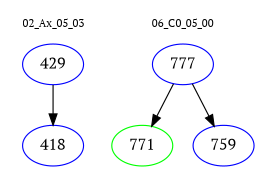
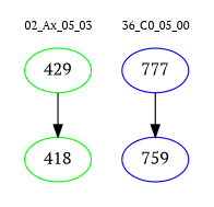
  digraph {
    fontname="PT Serif"
    node [color=blue fontname="PT Serif"]
    edge [color=black fontname="PT Serif"]
-   n1 [label=429]
-   n2 [label=418]
+   n1 [color=green label=429]
+   n2 [color=green label=418]
    n3 [label=777]
-   n4 [color=green label=771]
    n5 [label=759]
    subgraph cluster_1 {
      color=white
      fontsize=10
      label="02_Ax_05_03"
      n1
      n2
    }
    subgraph cluster_2 {
      color=white
      fontsize=10
-     label="06_C0_05_00"
+     label="36_C0_05_00"
      n3
-     n4
      n5
    }
    n1 -> n2
-   n3 -> n4
    n3 -> n5
  }
